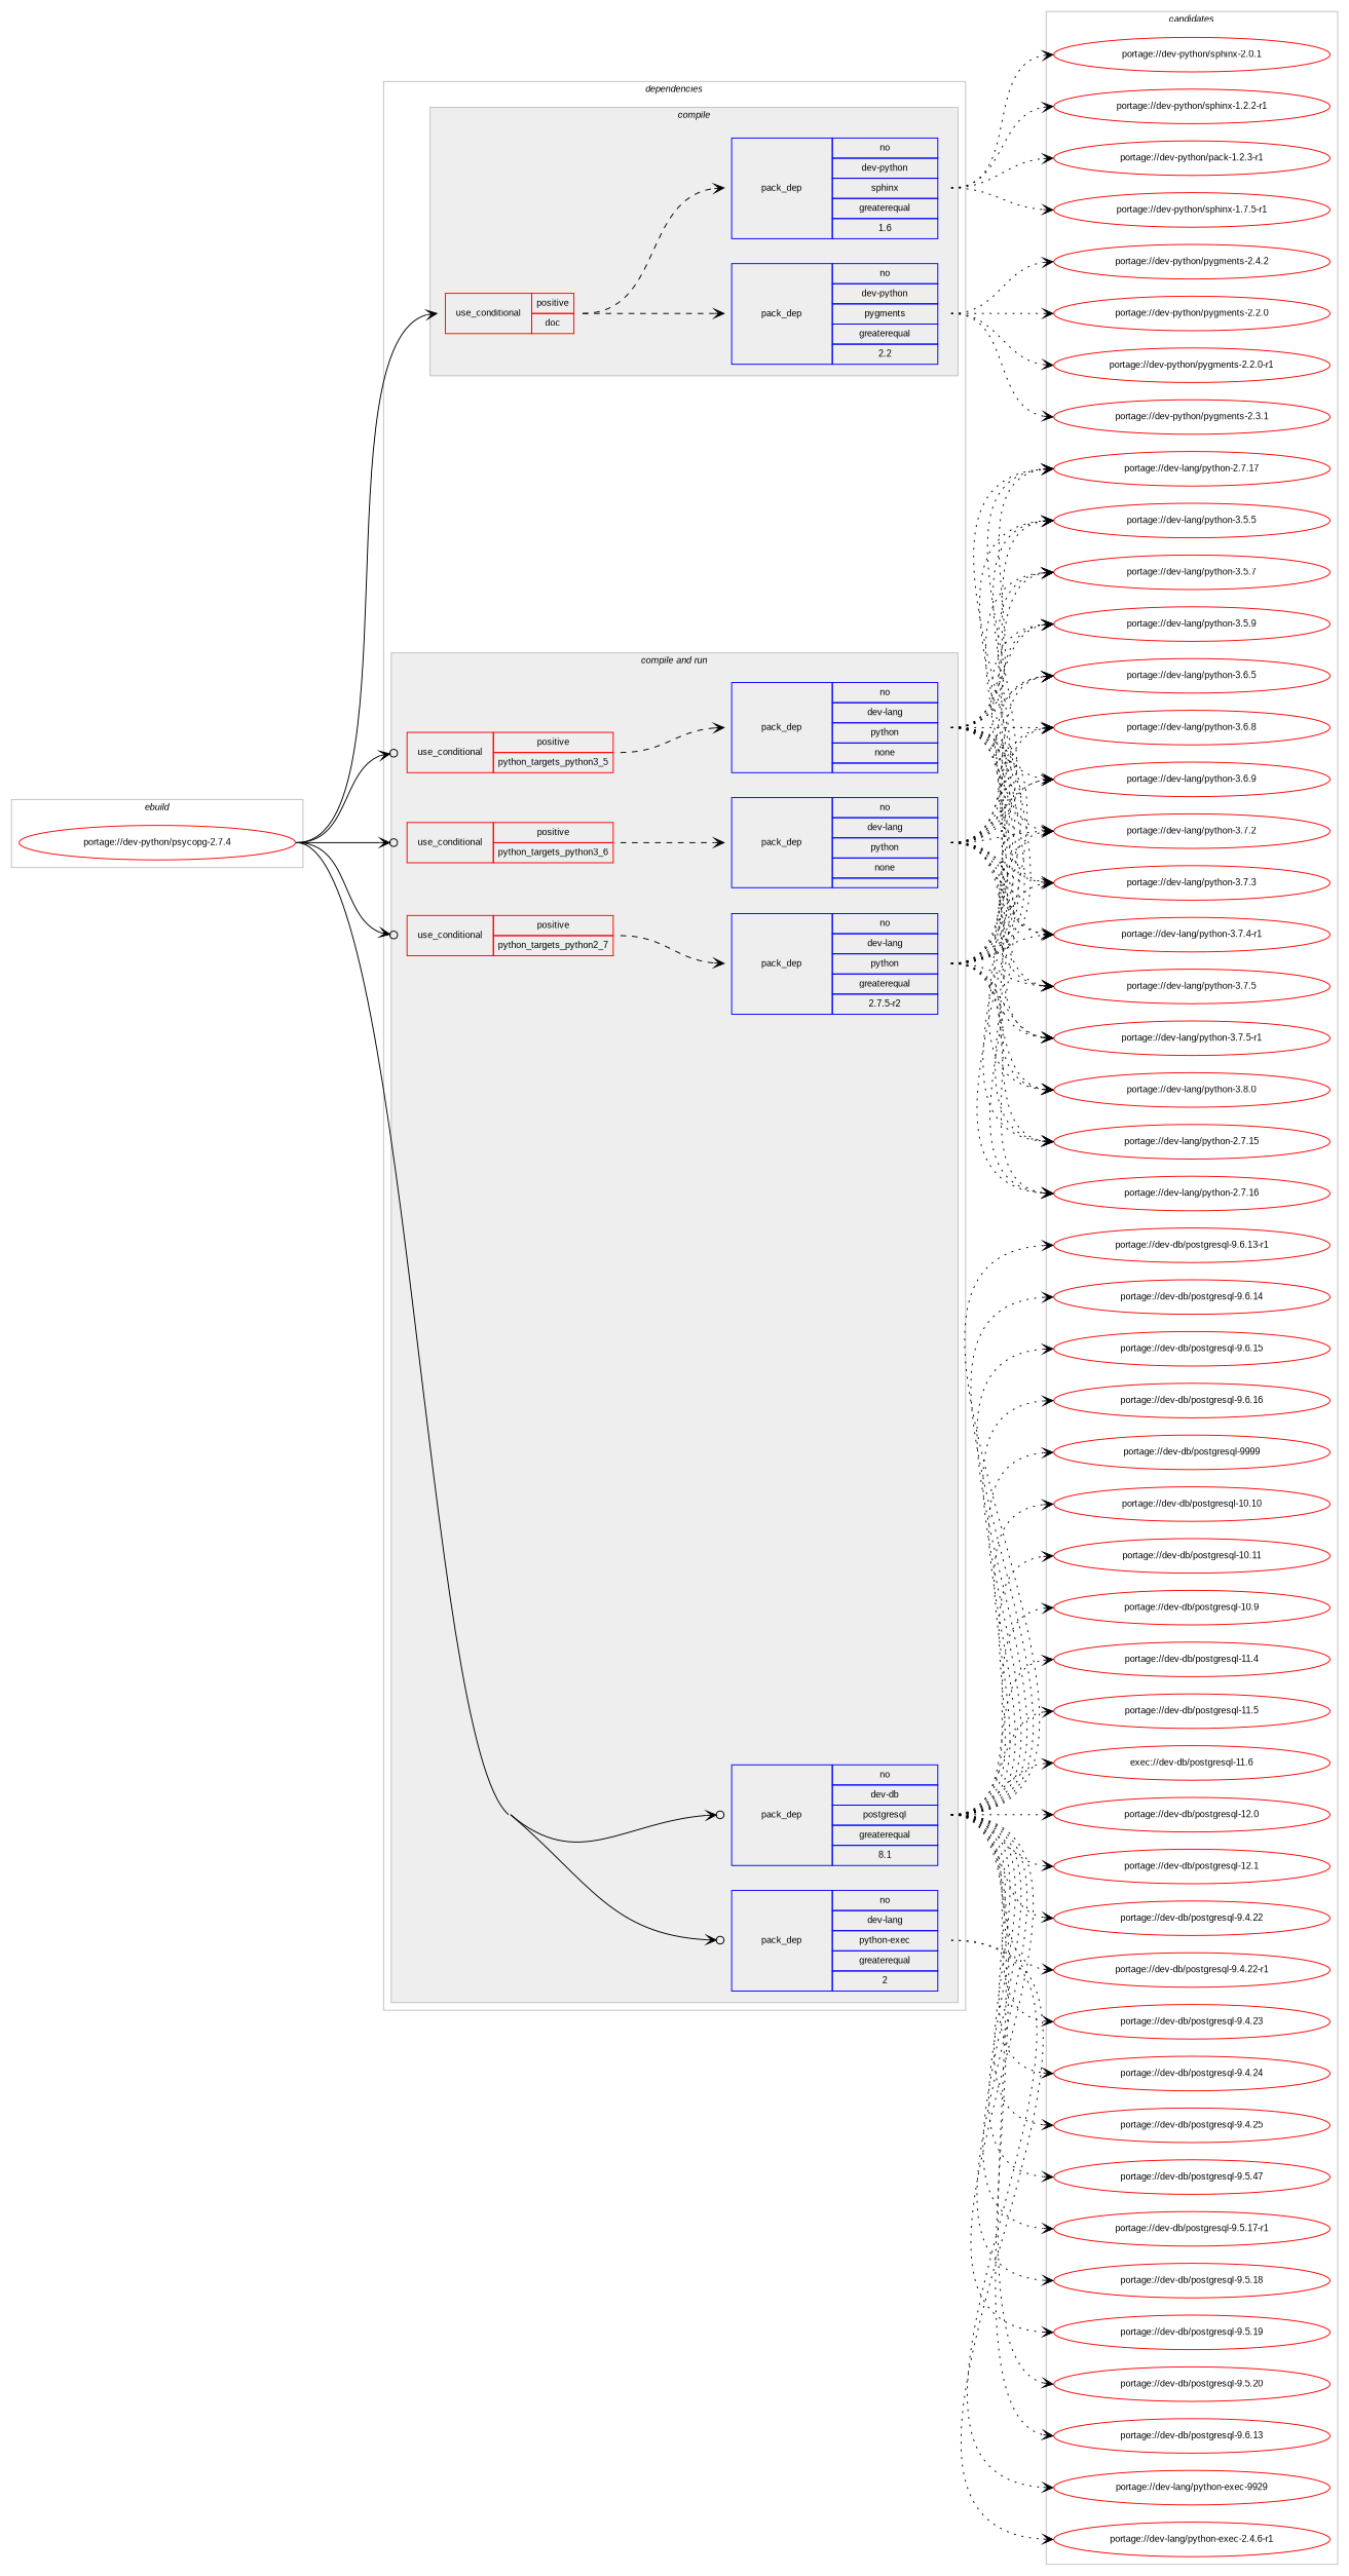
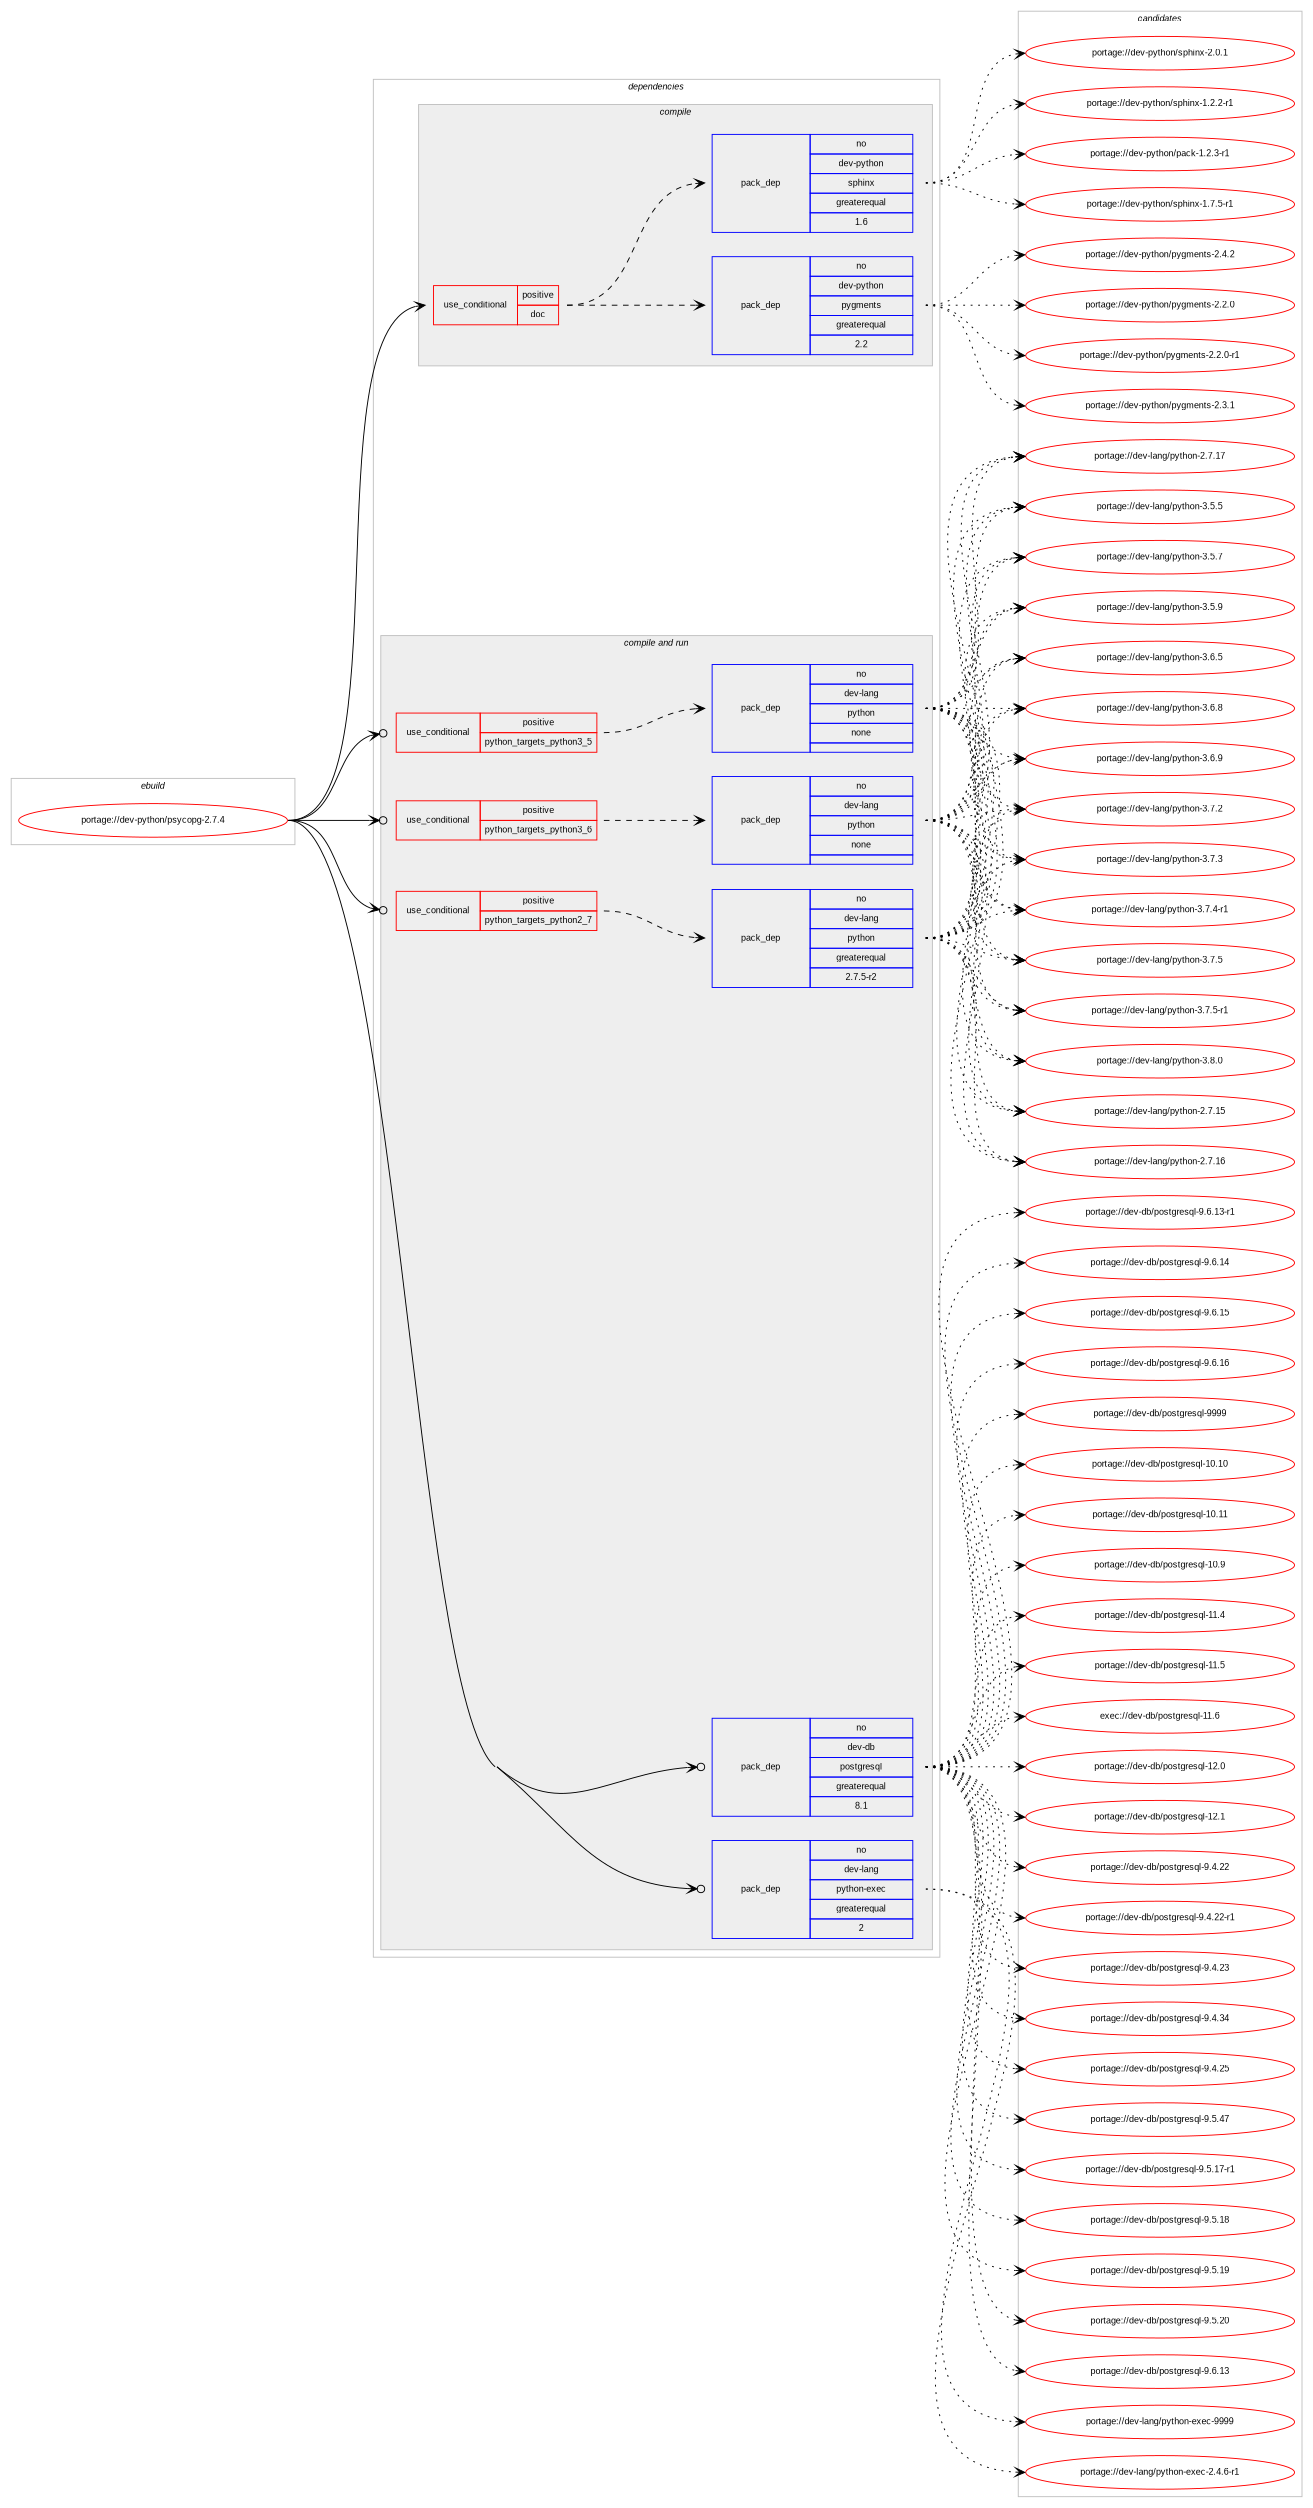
  digraph {
    compound=true
    concentrate=true
    fontname="Liberation Sans"
    fontsize=10
    newrank=true
    rankdir=LR
    ranksep=1.5
    node [color=red fontname="Liberation Sans" fontsize=10]
    edge [arrowhead=vee fontname="Liberation Sans" headport=w style=dotted tailport=e weight=100]
    n1 [label="portage://dev-python/psycopg-2.7.4" width=4]
    n2 [color=blue label=<<TABLE BORDER="0" CELLBORDER="1" CELLSPACING="0" CELLPADDING="4" WIDTH="220"><TR><TD ROWSPAN="6" CELLPADDING="30">pack_dep</TD></TR><TR><TD WIDTH="110">no</TD></TR><TR><TD>dev-python</TD></TR><TR><TD>pygments</TD></TR><TR><TD>greaterequal</TD></TR><TR><TD>2.2</TD></TR></TABLE>> shape=none]
    n3 [color=blue label=<<TABLE BORDER="0" CELLBORDER="1" CELLSPACING="0" CELLPADDING="4" WIDTH="220"><TR><TD ROWSPAN="6" CELLPADDING="30">pack_dep</TD></TR><TR><TD WIDTH="110">no</TD></TR><TR><TD>dev-python</TD></TR><TR><TD>sphinx</TD></TR><TR><TD>greaterequal</TD></TR><TR><TD>1.6</TD></TR></TABLE>> shape=none]
    n4 [label=<<TABLE BORDER="0" CELLBORDER="1" CELLSPACING="0" CELLPADDING="4"><TR><TD ROWSPAN="3" CELLPADDING="10">use_conditional</TD></TR><TR><TD>positive</TD></TR><TR><TD>doc</TD></TR></TABLE>> shape=none]
    n5 [color=blue label=<<TABLE BORDER="0" CELLBORDER="1" CELLSPACING="0" CELLPADDING="4" WIDTH="220"><TR><TD ROWSPAN="6" CELLPADDING="30">pack_dep</TD></TR><TR><TD WIDTH="110">no</TD></TR><TR><TD>dev-lang</TD></TR><TR><TD>python</TD></TR><TR><TD>greaterequal</TD></TR><TR><TD>2.7.5-r2</TD></TR></TABLE>> shape=none]
    n6 [label=<<TABLE BORDER="0" CELLBORDER="1" CELLSPACING="0" CELLPADDING="4"><TR><TD ROWSPAN="3" CELLPADDING="10">use_conditional</TD></TR><TR><TD>positive</TD></TR><TR><TD>python_targets_python2_7</TD></TR></TABLE>> shape=none]
    n7 [color=blue label=<<TABLE BORDER="0" CELLBORDER="1" CELLSPACING="0" CELLPADDING="4" WIDTH="220"><TR><TD ROWSPAN="6" CELLPADDING="30">pack_dep</TD></TR><TR><TD WIDTH="110">no</TD></TR><TR><TD>dev-lang</TD></TR><TR><TD>python</TD></TR><TR><TD>none</TD></TR><TR><TD></TD></TR></TABLE>> shape=none]
    n8 [label=<<TABLE BORDER="0" CELLBORDER="1" CELLSPACING="0" CELLPADDING="4"><TR><TD ROWSPAN="3" CELLPADDING="10">use_conditional</TD></TR><TR><TD>positive</TD></TR><TR><TD>python_targets_python3_5</TD></TR></TABLE>> shape=none]
    n9 [color=blue label=<<TABLE BORDER="0" CELLBORDER="1" CELLSPACING="0" CELLPADDING="4" WIDTH="220"><TR><TD ROWSPAN="6" CELLPADDING="30">pack_dep</TD></TR><TR><TD WIDTH="110">no</TD></TR><TR><TD>dev-lang</TD></TR><TR><TD>python</TD></TR><TR><TD>none</TD></TR><TR><TD></TD></TR></TABLE>> shape=none]
    n10 [label=<<TABLE BORDER="0" CELLBORDER="1" CELLSPACING="0" CELLPADDING="4"><TR><TD ROWSPAN="3" CELLPADDING="10">use_conditional</TD></TR><TR><TD>positive</TD></TR><TR><TD>python_targets_python3_6</TD></TR></TABLE>> shape=none]
    n11 [color=blue label=<<TABLE BORDER="0" CELLBORDER="1" CELLSPACING="0" CELLPADDING="4" WIDTH="220"><TR><TD ROWSPAN="6" CELLPADDING="30">pack_dep</TD></TR><TR><TD WIDTH="110">no</TD></TR><TR><TD>dev-db</TD></TR><TR><TD>postgresql</TD></TR><TR><TD>greaterequal</TD></TR><TR><TD>8.1</TD></TR></TABLE>> shape=none]
    n12 [color=blue label=<<TABLE BORDER="0" CELLBORDER="1" CELLSPACING="0" CELLPADDING="4" WIDTH="220"><TR><TD ROWSPAN="6" CELLPADDING="30">pack_dep</TD></TR><TR><TD WIDTH="110">no</TD></TR><TR><TD>dev-lang</TD></TR><TR><TD>python-exec</TD></TR><TR><TD>greaterequal</TD></TR><TR><TD>2</TD></TR></TABLE>> shape=none]
    n13 [label="portage://dev-python/pygments-2.2.0" width=4]
    n14 [label="portage://dev-python/pygments-2.2.0-r1" width=4]
    n15 [label="portage://dev-python/pygments-2.3.1" width=4]
    n16 [label="portage://dev-python/pygments-2.4.2" width=4]
    n17 [label="portage://dev-python/sphinx-1.2.2-r1" width=4]
    n18 [label="portage://dev-python/pack-1.2.3-r1" width=4]
    n19 [label="portage://dev-python/sphinx-1.7.5-r1" width=4]
    n20 [label="portage://dev-python/sphinx-2.0.1" width=4]
    n21 [label="portage://dev-lang/python-2.7.15" width=4]
    n22 [label="portage://dev-lang/python-2.7.16" width=4]
    n23 [label="portage://dev-lang/python-2.7.17" width=4]
    n24 [label="portage://dev-lang/python-3.5.5" width=4]
    n25 [label="portage://dev-lang/python-3.5.7" width=4]
    n26 [label="portage://dev-lang/python-3.5.9" width=4]
    n27 [label="portage://dev-lang/python-3.6.5" width=4]
    n28 [label="portage://dev-lang/python-3.6.8" width=4]
    n29 [label="portage://dev-lang/python-3.6.9" width=4]
    n30 [label="portage://dev-lang/python-3.7.2" width=4]
    n31 [label="portage://dev-lang/python-3.7.3" width=4]
    n32 [label="portage://dev-lang/python-3.7.4-r1" width=4]
    n33 [label="portage://dev-lang/python-3.7.5" width=4]
    n34 [label="portage://dev-lang/python-3.7.5-r1" width=4]
    n35 [label="portage://dev-lang/python-3.8.0" width=4]
    n36 [label="portage://dev-db/postgresql-10.10" width=4]
    n37 [label="portage://dev-db/postgresql-10.11" width=4]
    n38 [label="portage://dev-db/postgresql-10.9" width=4]
    n39 [label="portage://dev-db/postgresql-11.4" width=4]
    n40 [label="portage://dev-db/postgresql-11.5" width=4]
    n41 [label="exec://dev-db/postgresql-11.6" width=4]
    n42 [label="portage://dev-db/postgresql-12.0" width=4]
    n43 [label="portage://dev-db/postgresql-12.1" width=4]
    n44 [label="portage://dev-db/postgresql-9.4.22" width=4]
    n45 [label="portage://dev-db/postgresql-9.4.22-r1" width=4]
    n46 [label="portage://dev-db/postgresql-9.4.23" width=4]
-   n47 [label="portage://dev-db/postgresql-9.4.24" width=4]
+   n47 [label="portage://dev-db/postgresql-9.4.34" width=4]
    n48 [label="portage://dev-db/postgresql-9.4.25" width=4]
    n49 [label="portage://dev-db/postgresql-9.5.47" width=4]
    n50 [label="portage://dev-db/postgresql-9.5.17-r1" width=4]
    n51 [label="portage://dev-db/postgresql-9.5.18" width=4]
    n52 [label="portage://dev-db/postgresql-9.5.19" width=4]
    n53 [label="portage://dev-db/postgresql-9.5.20" width=4]
    n54 [label="portage://dev-db/postgresql-9.6.13" width=4]
    n55 [label="portage://dev-db/postgresql-9.6.13-r1" width=4]
    n56 [label="portage://dev-db/postgresql-9.6.14" width=4]
    n57 [label="portage://dev-db/postgresql-9.6.15" width=4]
    n58 [label="portage://dev-db/postgresql-9.6.16" width=4]
    n59 [label="portage://dev-db/postgresql-9999" width=4]
    n60 [label="portage://dev-lang/python-exec-2.4.6-r1" width=4]
-   n61 [label="portage://dev-lang/python-exec-9929" width=4]
+   n61 [label="portage://dev-lang/python-exec-9999" width=4]
    subgraph cluster_1 {
      color=gray
      label=<<i>ebuild</i>>
      rank=same
      n1
    }
    subgraph cluster_2 {
      color=gray
      label=<<i>dependencies</i>>
      subgraph cluster_3 {
        color=gray
        fillcolor="#eeeeee"
        label=<<i>compile</i>>
        style=filled
        subgraph sub_4 {
          color=gray
          fillcolor="#eeeeee"
          label=<<i>compile</i>>
          style=filled
          n4
          subgraph sub_5 {
            color=gray
            fillcolor="#eeeeee"
            label=<<i>compile</i>>
            style=filled
            n2
          }
          subgraph sub_6 {
            color=gray
            fillcolor="#eeeeee"
            label=<<i>compile</i>>
            style=filled
            n3
          }
        }
      }
      subgraph cluster_7 {
        color=gray
        fillcolor="#eeeeee"
        label=<<i>compile and run</i>>
        style=filled
        subgraph sub_8 {
          color=gray
          fillcolor="#eeeeee"
          label=<<i>compile and run</i>>
          style=filled
          n6
          subgraph sub_9 {
            color=gray
            fillcolor="#eeeeee"
            label=<<i>compile and run</i>>
            style=filled
            n5
          }
        }
        subgraph sub_10 {
          color=gray
          fillcolor="#eeeeee"
          label=<<i>compile and run</i>>
          style=filled
          n8
          subgraph sub_11 {
            color=gray
            fillcolor="#eeeeee"
            label=<<i>compile and run</i>>
            style=filled
            n7
          }
        }
        subgraph sub_12 {
          color=gray
          fillcolor="#eeeeee"
          label=<<i>compile and run</i>>
          style=filled
          n10
          subgraph sub_13 {
            color=gray
            fillcolor="#eeeeee"
            label=<<i>compile and run</i>>
            style=filled
            n9
          }
        }
        subgraph sub_14 {
          color=gray
          fillcolor="#eeeeee"
          label=<<i>compile and run</i>>
          style=filled
          n11
        }
        subgraph sub_15 {
          color=gray
          fillcolor="#eeeeee"
          label=<<i>compile and run</i>>
          style=filled
          n12
        }
      }
      subgraph cluster_16 {
        color=gray
        fillcolor="#eeeeee"
        label=<<i>run</i>>
        style=filled
      }
    }
    subgraph cluster_17 {
      color=gray
      label=<<i>candidates</i>>
      rank=same
      subgraph sub_18 {
        color=black
        label=<<i>candidates</i>>
        nodesep=1
        rank=same
        n13
        n14
        n15
        n16
      }
      subgraph sub_19 {
        color=black
        label=<<i>candidates</i>>
        nodesep=1
        rank=same
        n17
        n18
        n19
        n20
      }
      subgraph sub_20 {
        color=black
        label=<<i>candidates</i>>
        nodesep=1
        rank=same
        n21
        n22
        n23
        n24
        n25
        n26
        n27
        n28
        n29
        n30
        n31
        n32
        n33
        n34
        n35
      }
      subgraph sub_21 {
        color=black
        label=<<i>candidates</i>>
        nodesep=1
        rank=same
        n21
        n22
        n23
        n24
        n25
        n26
        n27
        n28
        n29
        n30
        n31
        n32
        n33
        n34
        n35
      }
      subgraph sub_22 {
        color=black
        label=<<i>candidates</i>>
        nodesep=1
        rank=same
        n21
        n22
        n23
        n24
        n25
        n26
        n27
        n28
        n29
        n30
        n31
        n32
        n33
        n34
        n35
      }
      subgraph sub_23 {
        color=black
        label=<<i>candidates</i>>
        nodesep=1
        rank=same
        n36
        n37
        n38
        n39
        n40
        n41
        n42
        n43
        n44
        n45
        n46
        n47
        n48
        n49
        n50
        n51
        n52
        n53
        n54
        n55
        n56
        n57
        n58
        n59
      }
      subgraph sub_24 {
        color=black
        label=<<i>candidates</i>>
        nodesep=1
        rank=same
        n60
        n61
      }
    }
    n1 -> n4 [style=solid weight=20]
    n1 -> n6 [arrowhead=odotvee style=solid weight=20]
    n1 -> n8 [arrowhead=odotvee style=solid weight=20]
    n1 -> n10 [arrowhead=odotvee style=solid weight=20]
    n1 -> n11 [arrowhead=odotvee style=solid weight=20]
    n1 -> n12 [arrowhead=odotvee style=solid weight=20]
    n2 -> n13
    n2 -> n14
    n2 -> n15
    n2 -> n16
    n3 -> n17
    n3 -> n18
    n3 -> n19
    n3 -> n20
    n4 -> n2 [style=dashed weight=20]
    n4 -> n3 [style=dashed weight=20]
    n5 -> n21
    n5 -> n22
    n5 -> n23
    n5 -> n24
    n5 -> n25
    n5 -> n26
    n5 -> n27
    n5 -> n28
    n5 -> n29
    n5 -> n30
    n5 -> n31
    n5 -> n32
    n5 -> n33
    n5 -> n34
    n5 -> n35
    n6 -> n5 [style=dashed weight=20]
    n7 -> n21
    n7 -> n22
    n7 -> n23
    n7 -> n24
    n7 -> n25
    n7 -> n26
    n7 -> n27
    n7 -> n28
    n7 -> n29
    n7 -> n30
    n7 -> n31
    n7 -> n32
    n7 -> n33
    n7 -> n34
    n7 -> n35
    n8 -> n7 [style=dashed weight=20]
    n9 -> n21
    n9 -> n22
    n9 -> n23
    n9 -> n24
    n9 -> n25
    n9 -> n26
    n9 -> n27
    n9 -> n28
    n9 -> n29
    n9 -> n30
    n9 -> n31
    n9 -> n32
    n9 -> n33
    n9 -> n34
    n9 -> n35
    n10 -> n9 [style=dashed weight=20]
    n11 -> n36
    n11 -> n37
    n11 -> n38
    n11 -> n39
    n11 -> n40
    n11 -> n41
    n11 -> n42
    n11 -> n43
    n11 -> n44
    n11 -> n45
    n11 -> n46
    n11 -> n47
    n11 -> n48
    n11 -> n49
    n11 -> n50
    n11 -> n51
    n11 -> n52
    n11 -> n53
    n11 -> n54
    n11 -> n55
    n11 -> n56
    n11 -> n57
    n11 -> n58
    n11 -> n59
    n12 -> n60
    n12 -> n61
  }
